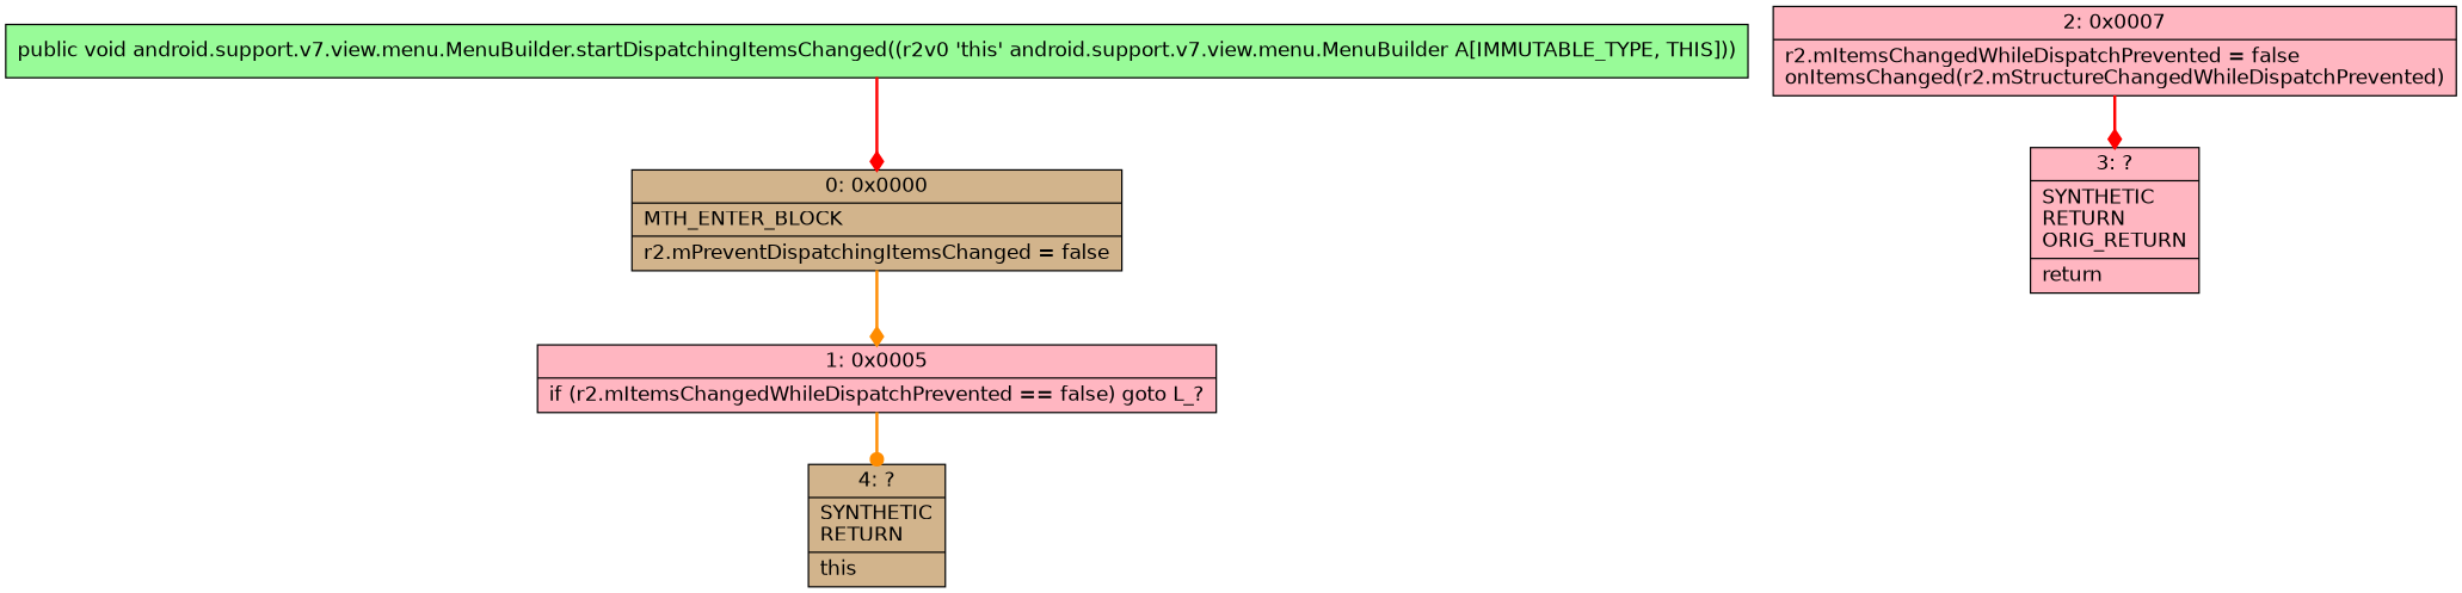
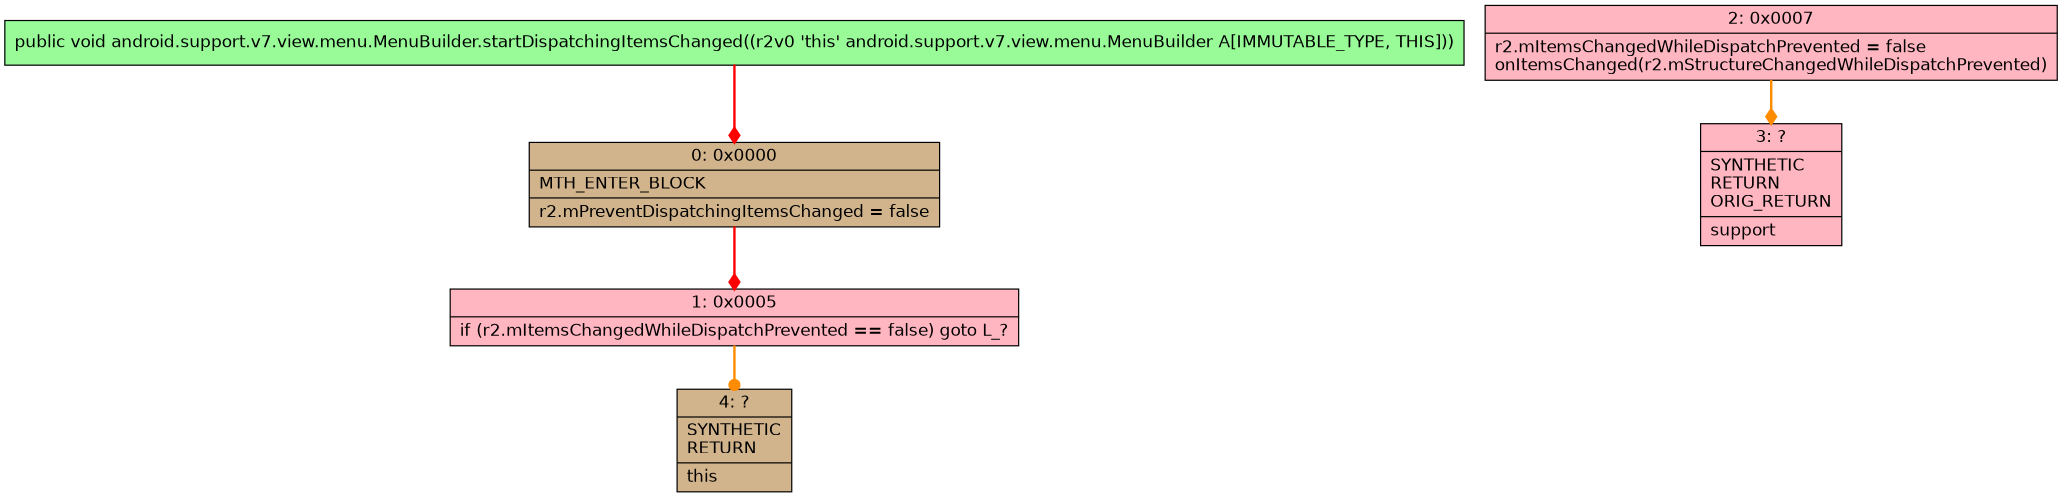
  digraph {
    fontname="DejaVu Sans"
    node [fillcolor=lightpink fontname="DejaVu Sans" shape=record style=filled]
    edge [arrowhead=diamond color=red fontname="DejaVu Sans" style=bold]
    n1 [fillcolor=tan label="{0\:\ 0x0000|MTH_ENTER_BLOCK\l|r2.mPreventDispatchingItemsChanged = false\l}"]
    n2 [label="{1\:\ 0x0005|if (r2.mItemsChangedWhileDispatchPrevented == false) goto L_?\l}"]
    n3 [fillcolor=tan label="{4\:\ ?|SYNTHETIC\lRETURN\l|this\l}"]
    n4 [label="{2\:\ 0x0007|r2.mItemsChangedWhileDispatchPrevented = false\lonItemsChanged(r2.mStructureChangedWhileDispatchPrevented)\l}"]
-   n5 [label="{3\:\ ?|SYNTHETIC\lRETURN\lORIG_RETURN\l|return\l}"]
+   n5 [label="{3\:\ ?|SYNTHETIC\lRETURN\lORIG_RETURN\l|support\l}"]
    n6 [fillcolor=palegreen label="{public void android.support.v7.view.menu.MenuBuilder.startDispatchingItemsChanged((r2v0 'this' android.support.v7.view.menu.MenuBuilder A[IMMUTABLE_TYPE, THIS])) }"]
-   n1 -> n2 [color=darkorange]
+   n1 -> n2
    n2 -> n3 [arrowhead=dot color=darkorange]
-   n4 -> n5
+   n4 -> n5 [color=darkorange]
    n6 -> n1
  }
